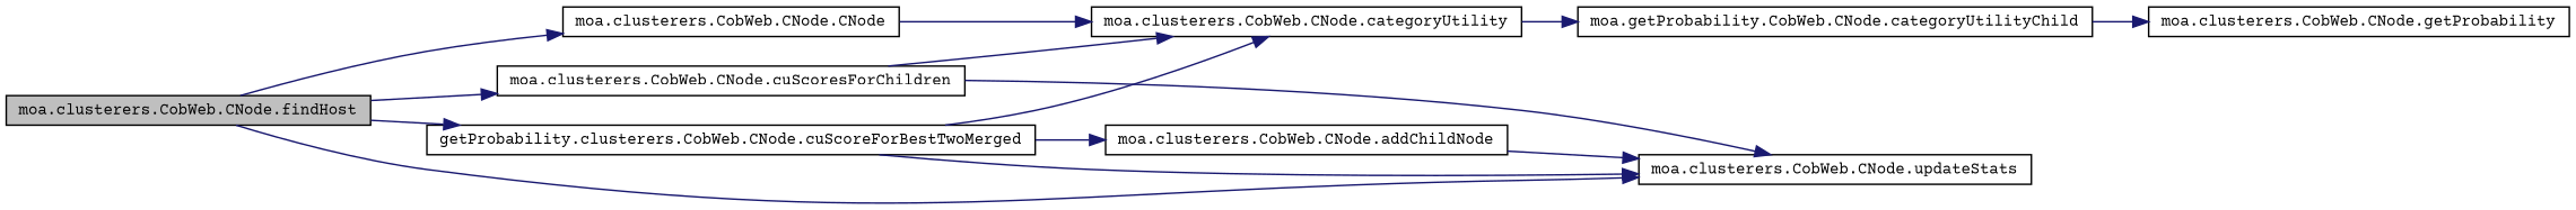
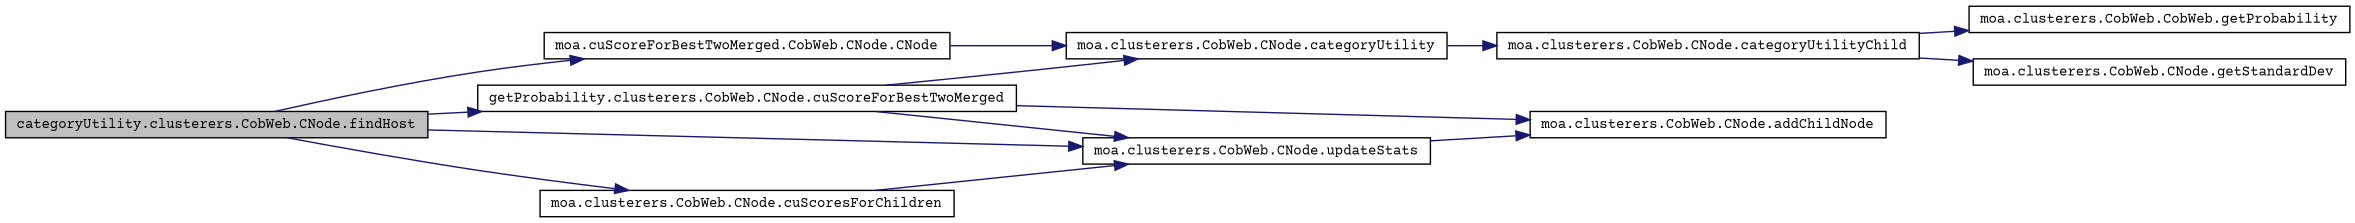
  digraph {
    fontname="Courier Prime"
    rankdir=LR
    node [color=black fillcolor=white fontname="Courier Prime" fontsize=10 shape=record style=filled]
    edge [color=midnightblue fontname="Courier Prime" fontsize=10 labelfontname=Helvetica labelfontsize=10 style=solid]
-   n1 [fillcolor=grey75 fontcolor=black height=0.2 label="moa.clusterers.CobWeb.CNode.findHost" width=0.4]
-   n2 [height=0.2 label="moa.clusterers.CobWeb.CNode.CNode" width=0.4]
+   n1 [fillcolor=grey75 fontcolor=black height=0.2 label="categoryUtility.clusterers.CobWeb.CNode.findHost" width=0.4]
+   n2 [height=0.2 label="moa.cuScoreForBestTwoMerged.CobWeb.CNode.CNode" width=0.4]
    n3 [height=0.2 label="getProbability.clusterers.CobWeb.CNode.cuScoreForBestTwoMerged" width=0.4]
    n4 [height=0.2 label="moa.clusterers.CobWeb.CNode.updateStats" width=0.4]
    n5 [height=0.2 label="moa.clusterers.CobWeb.CNode.cuScoresForChildren" width=0.4]
    n6 [height=0.2 label="moa.clusterers.CobWeb.CNode.categoryUtility" width=0.4]
-   n7 [height=0.2 label="moa.getProbability.CobWeb.CNode.categoryUtilityChild" width=0.4]
+   n7 [height=0.2 label="moa.clusterers.CobWeb.CNode.categoryUtilityChild" width=0.4]
    n8 [height=0.2 label="moa.clusterers.CobWeb.CNode.addChildNode" width=0.4]
-   n9 [height=0.2 label="moa.clusterers.CobWeb.CNode.getProbability" width=0.4]
+   n9 [height=0.2 label="moa.clusterers.CobWeb.CobWeb.getProbability" width=0.4]
+   n10 [height=0.2 label="moa.clusterers.CobWeb.CNode.getStandardDev" width=0.4]
    n1 -> n2
    n1 -> n3
    n1 -> n4
    n1 -> n5
    n2 -> n6
    n3 -> n4
    n3 -> n6
    n3 -> n8
    n5 -> n4
-   n5 -> n6
    n6 -> n7
    n7 -> n9
-   n8 -> n4
+   n7 -> n10
+   n4 -> n8
  }
